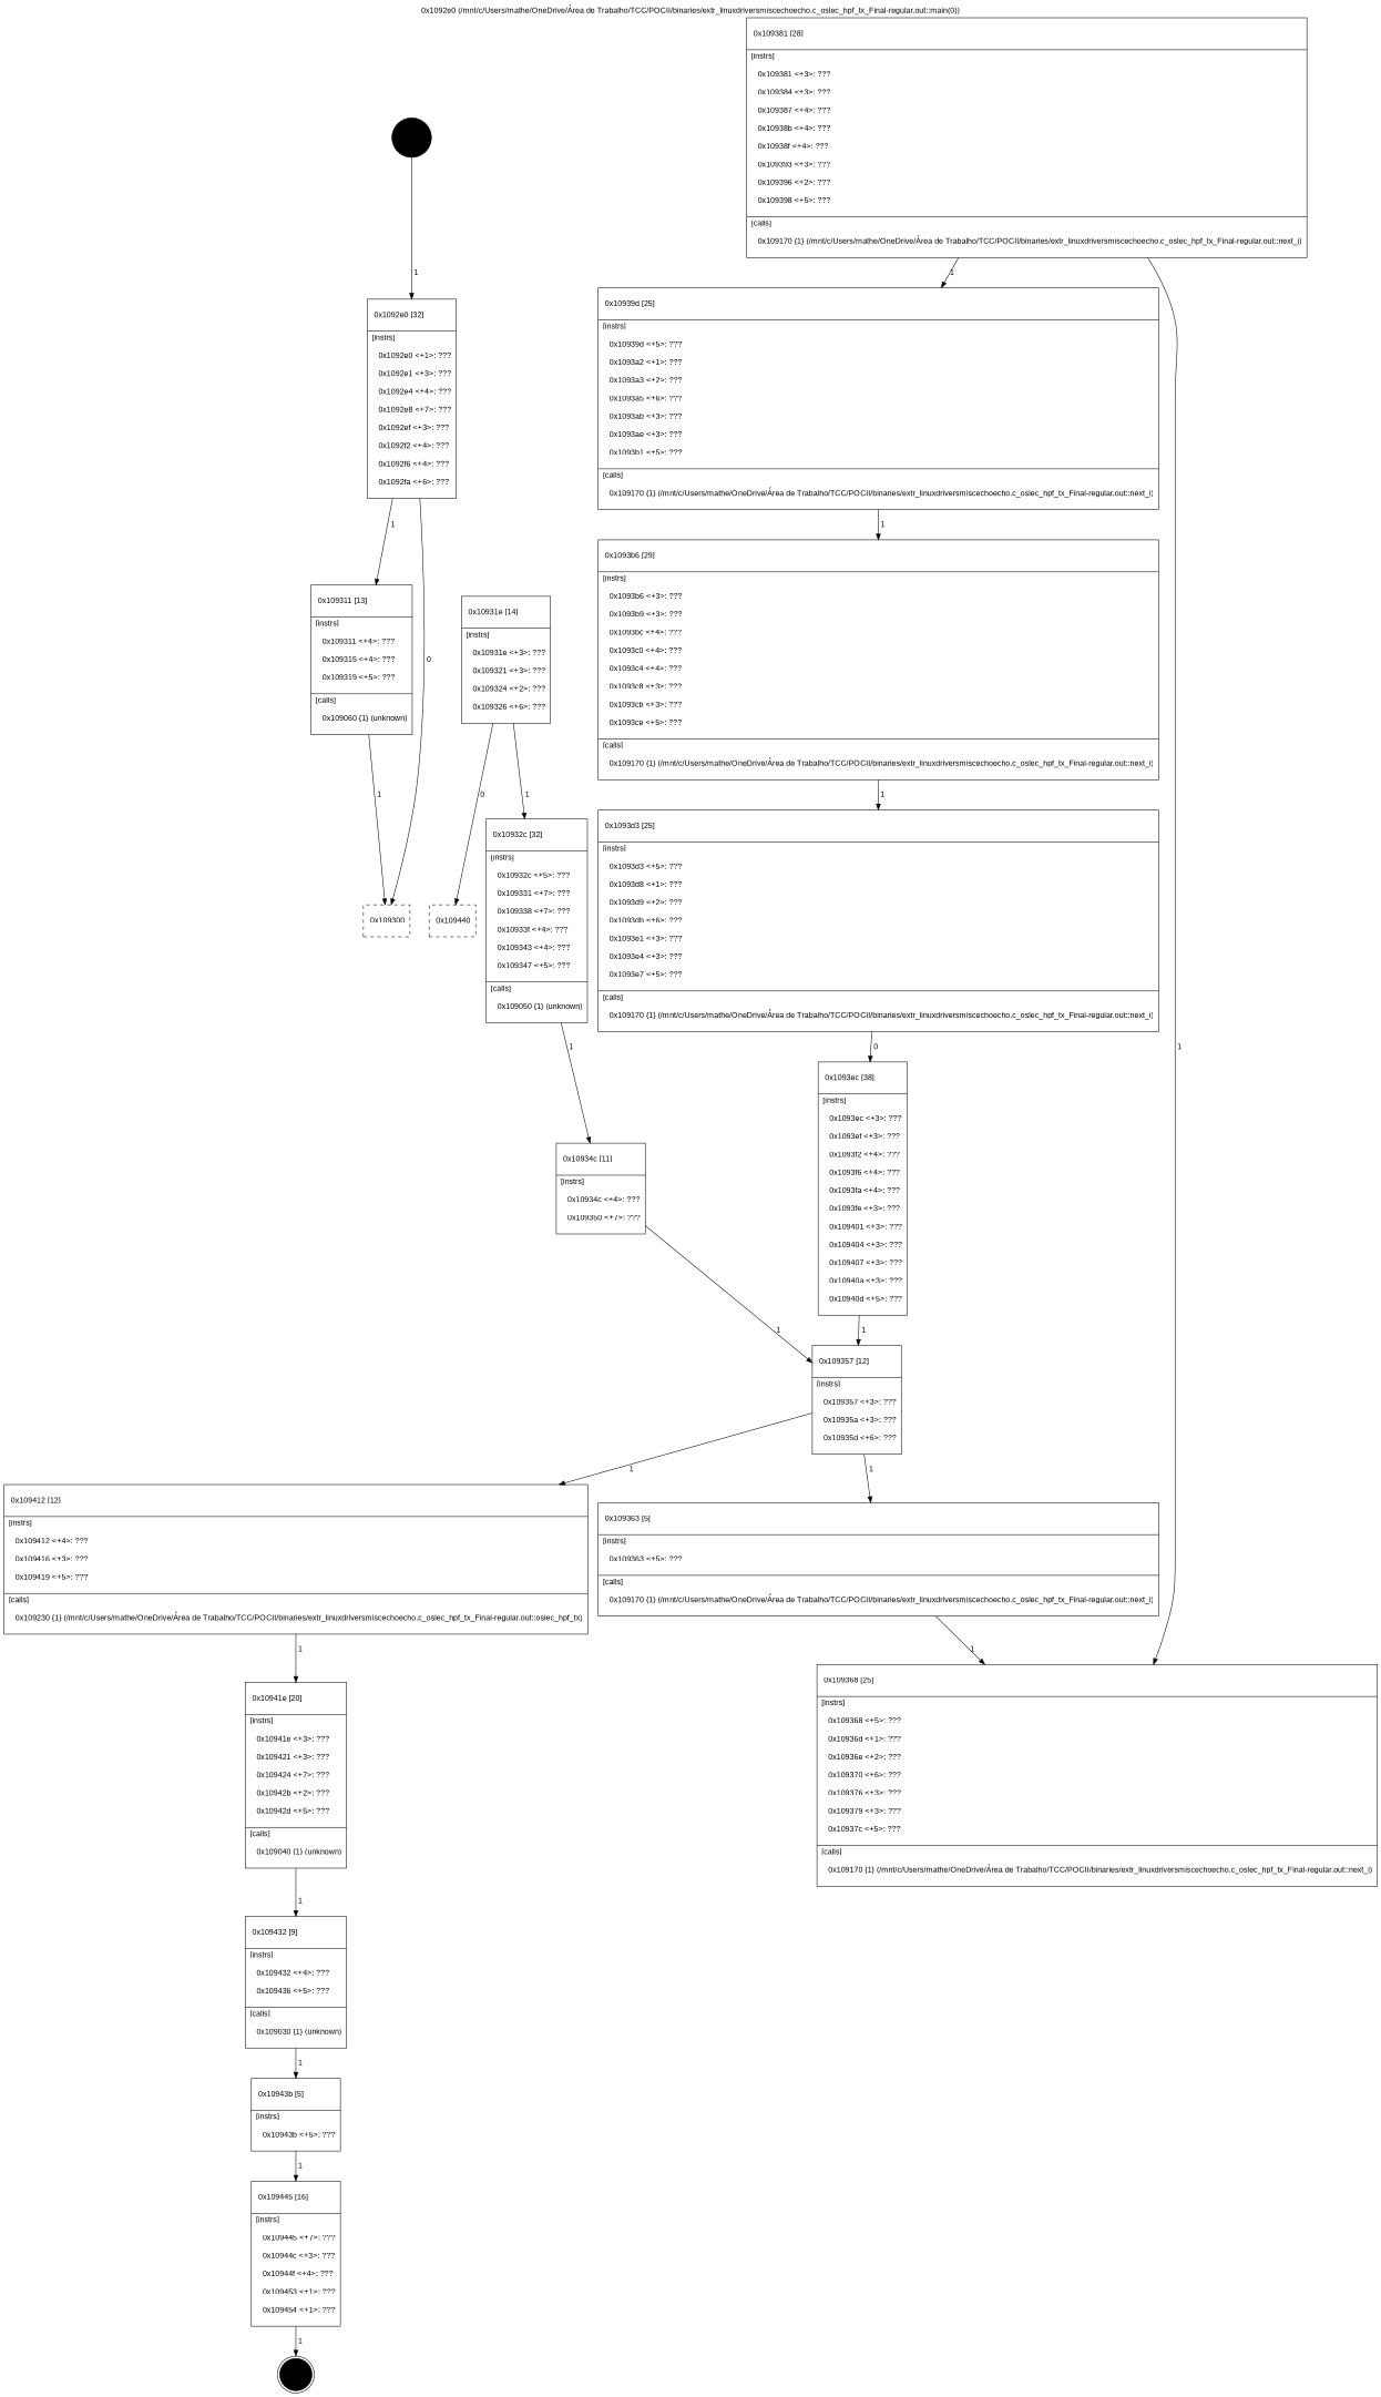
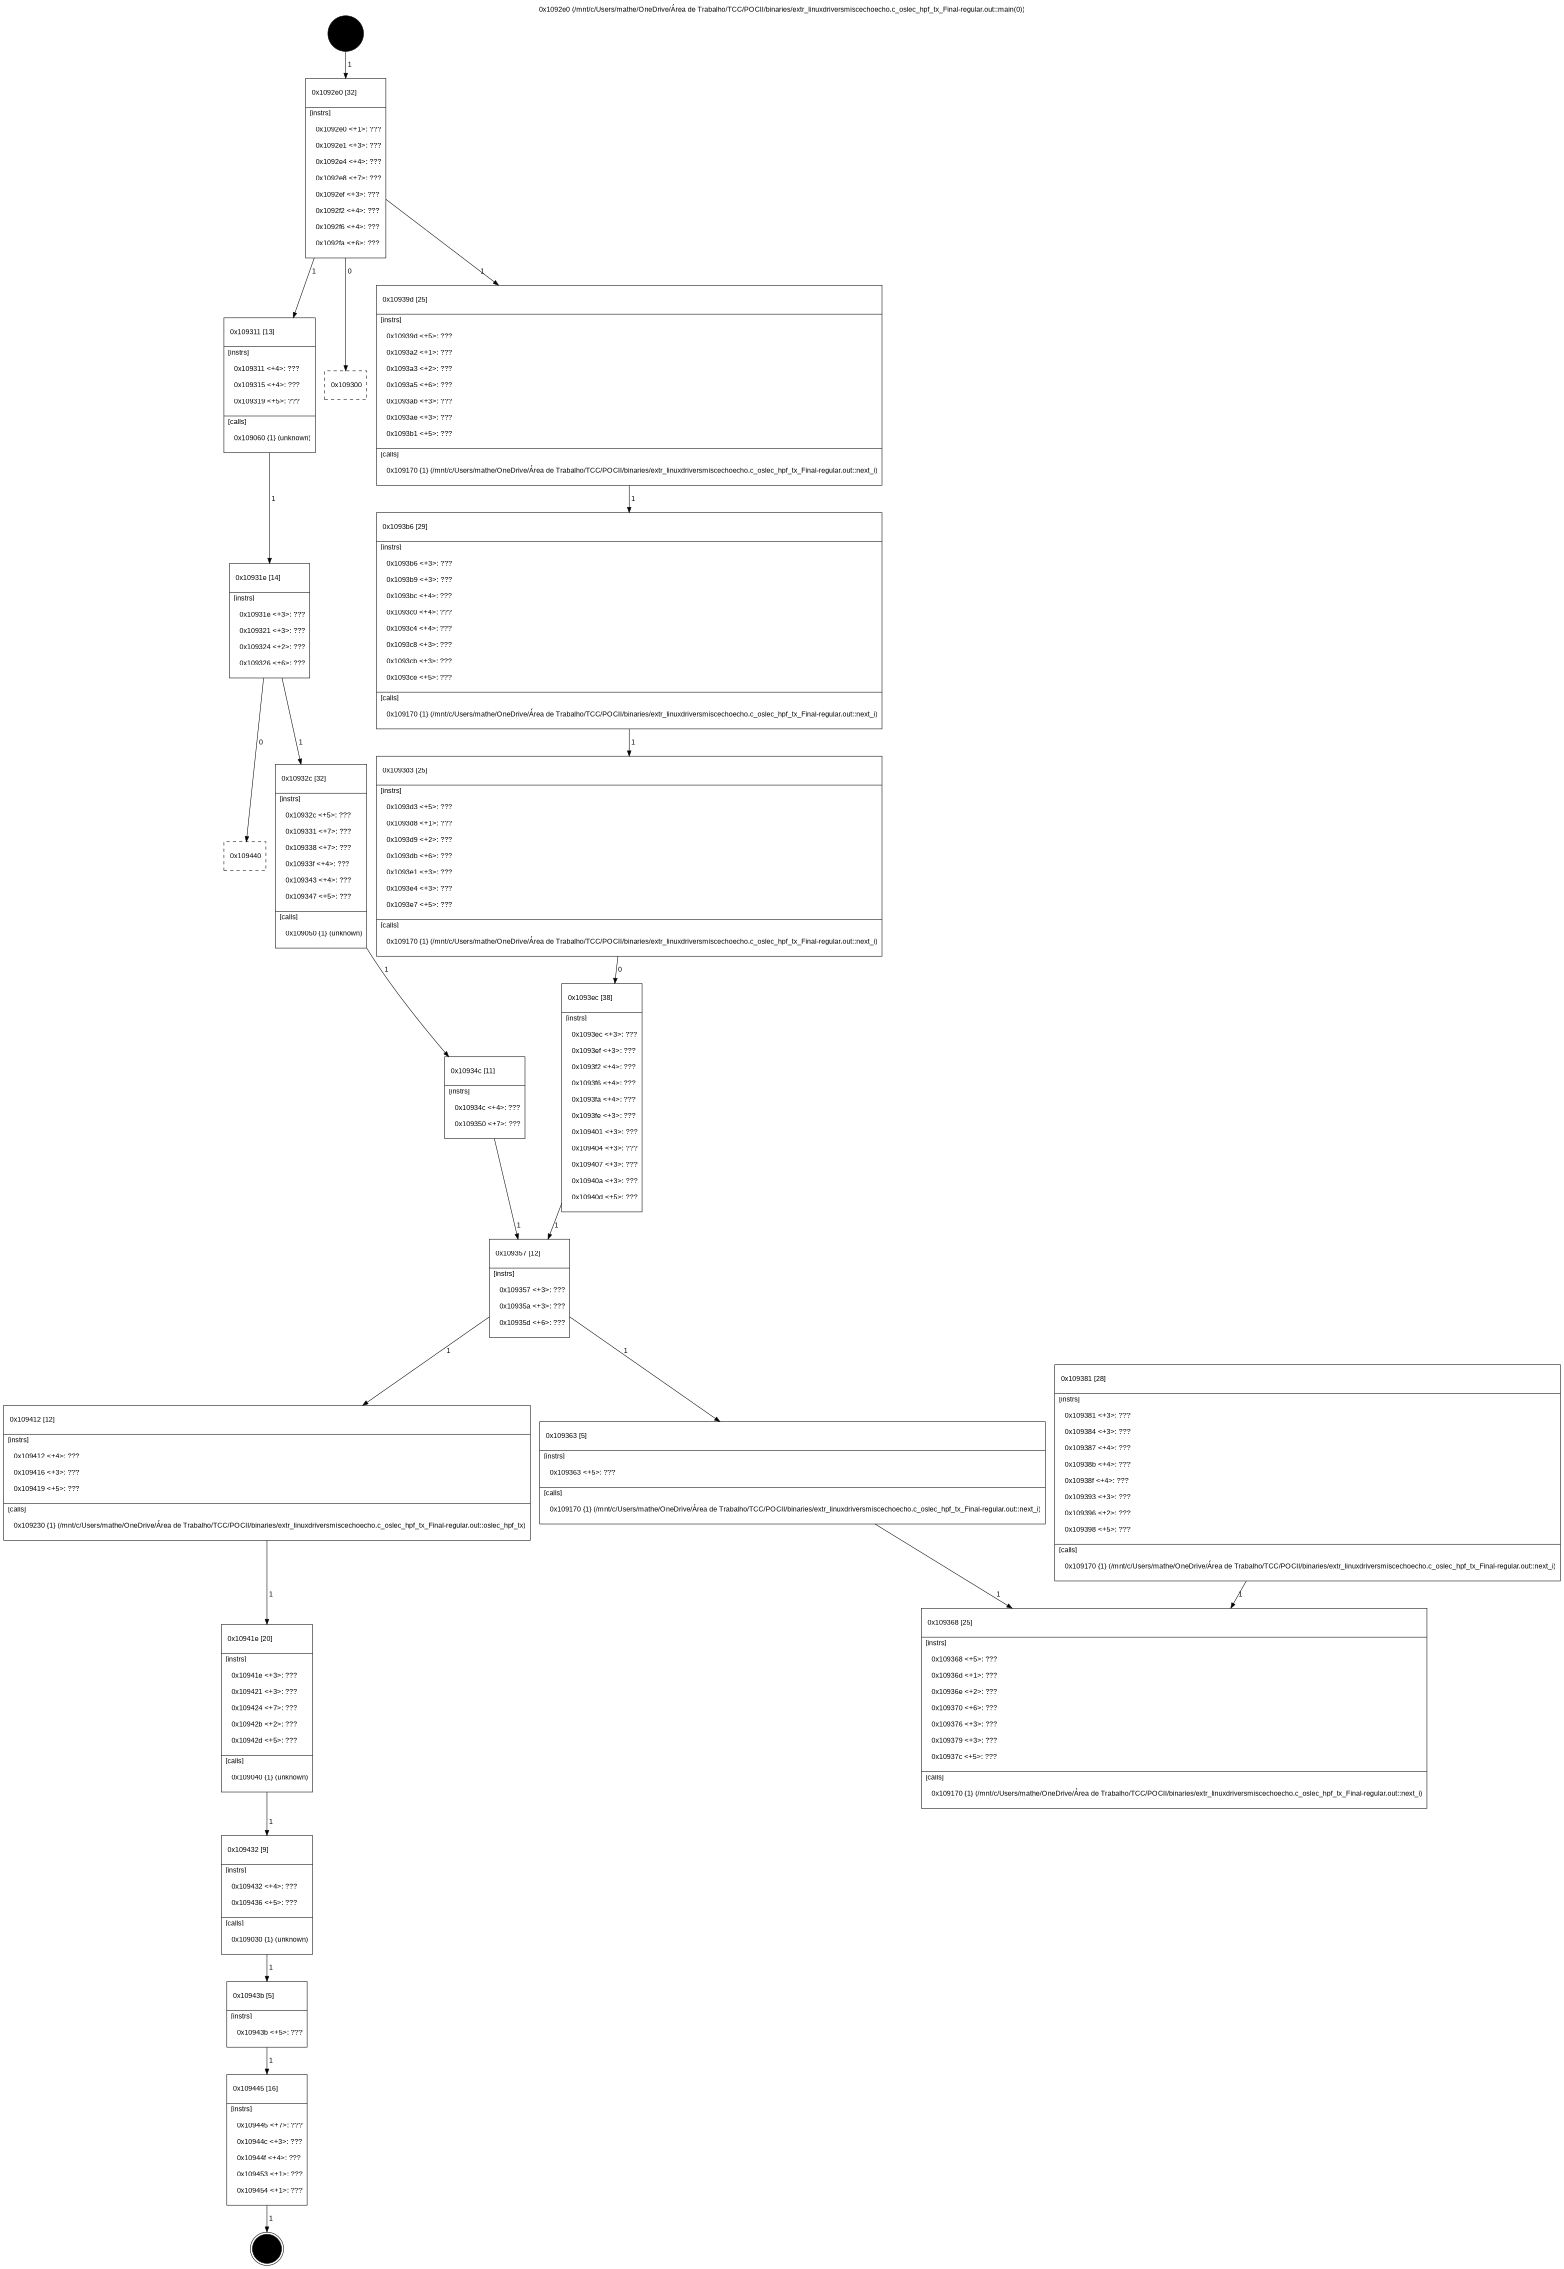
  digraph {
    fontname="Liberation Sans"
    label="0x1092e0 (/mnt/c/Users/mathe/OneDrive/Área de Trabalho/TCC/POCII/binaries/extr_linuxdriversmiscechoecho.c_oslec_hpf_tx_Final-regular.out::main(0))"
    labelloc=t
    node [fontname="Liberation Sans" shape=record]
    edge [fontname="Liberation Sans"]
    Entry [fillcolor=black height=0.3 shape=circle style=filled width=0.3]
    n2 [label="{\n     0x1092e0 [32]\l\n     | [instrs]\l\n     &nbsp;&nbsp;0x1092e0 \<+1\>: ???\l\n     &nbsp;&nbsp;0x1092e1 \<+3\>: ???\l\n     &nbsp;&nbsp;0x1092e4 \<+4\>: ???\l\n     &nbsp;&nbsp;0x1092e8 \<+7\>: ???\l\n     &nbsp;&nbsp;0x1092ef \<+3\>: ???\l\n     &nbsp;&nbsp;0x1092f2 \<+4\>: ???\l\n     &nbsp;&nbsp;0x1092f6 \<+4\>: ???\l\n     &nbsp;&nbsp;0x1092fa \<+6\>: ???\l\n  }"]
    n3 [label="{\n     0x109311 [13]\l\n     | [instrs]\l\n     &nbsp;&nbsp;0x109311 \<+4\>: ???\l\n     &nbsp;&nbsp;0x109315 \<+4\>: ???\l\n     &nbsp;&nbsp;0x109319 \<+5\>: ???\l\n     | [calls]\l\n     &nbsp;&nbsp;0x109060 \{1\} (unknown)\l\n  }"]
    n4 [label="{\n     0x109300\l\n  }" style=dashed]
    n5 [label="{\n     0x10931e [14]\l\n     | [instrs]\l\n     &nbsp;&nbsp;0x10931e \<+3\>: ???\l\n     &nbsp;&nbsp;0x109321 \<+3\>: ???\l\n     &nbsp;&nbsp;0x109324 \<+2\>: ???\l\n     &nbsp;&nbsp;0x109326 \<+6\>: ???\l\n  }"]
    n6 [label="{\n     0x109440\l\n  }" style=dashed]
    n7 [label="{\n     0x10932c [32]\l\n     | [instrs]\l\n     &nbsp;&nbsp;0x10932c \<+5\>: ???\l\n     &nbsp;&nbsp;0x109331 \<+7\>: ???\l\n     &nbsp;&nbsp;0x109338 \<+7\>: ???\l\n     &nbsp;&nbsp;0x10933f \<+4\>: ???\l\n     &nbsp;&nbsp;0x109343 \<+4\>: ???\l\n     &nbsp;&nbsp;0x109347 \<+5\>: ???\l\n     | [calls]\l\n     &nbsp;&nbsp;0x109050 \{1\} (unknown)\l\n  }"]
    n8 [label="{\n     0x10934c [11]\l\n     | [instrs]\l\n     &nbsp;&nbsp;0x10934c \<+4\>: ???\l\n     &nbsp;&nbsp;0x109350 \<+7\>: ???\l\n  }"]
    n9 [label="{\n     0x109357 [12]\l\n     | [instrs]\l\n     &nbsp;&nbsp;0x109357 \<+3\>: ???\l\n     &nbsp;&nbsp;0x10935a \<+3\>: ???\l\n     &nbsp;&nbsp;0x10935d \<+6\>: ???\l\n  }"]
    Exit [fillcolor=black height=0.3 peripheries=2 shape=circle style=filled width=0.3]
    n11 [label="{\n     0x109412 [12]\l\n     | [instrs]\l\n     &nbsp;&nbsp;0x109412 \<+4\>: ???\l\n     &nbsp;&nbsp;0x109416 \<+3\>: ???\l\n     &nbsp;&nbsp;0x109419 \<+5\>: ???\l\n     | [calls]\l\n     &nbsp;&nbsp;0x109230 \{1\} (/mnt/c/Users/mathe/OneDrive/Área de Trabalho/TCC/POCII/binaries/extr_linuxdriversmiscechoecho.c_oslec_hpf_tx_Final-regular.out::oslec_hpf_tx)\l\n  }"]
    n12 [label="{\n     0x109363 [5]\l\n     | [instrs]\l\n     &nbsp;&nbsp;0x109363 \<+5\>: ???\l\n     | [calls]\l\n     &nbsp;&nbsp;0x109170 \{1\} (/mnt/c/Users/mathe/OneDrive/Área de Trabalho/TCC/POCII/binaries/extr_linuxdriversmiscechoecho.c_oslec_hpf_tx_Final-regular.out::next_i)\l\n  }"]
    n13 [label="{\n     0x10941e [20]\l\n     | [instrs]\l\n     &nbsp;&nbsp;0x10941e \<+3\>: ???\l\n     &nbsp;&nbsp;0x109421 \<+3\>: ???\l\n     &nbsp;&nbsp;0x109424 \<+7\>: ???\l\n     &nbsp;&nbsp;0x10942b \<+2\>: ???\l\n     &nbsp;&nbsp;0x10942d \<+5\>: ???\l\n     | [calls]\l\n     &nbsp;&nbsp;0x109040 \{1\} (unknown)\l\n  }"]
    n14 [label="{\n     0x109368 [25]\l\n     | [instrs]\l\n     &nbsp;&nbsp;0x109368 \<+5\>: ???\l\n     &nbsp;&nbsp;0x10936d \<+1\>: ???\l\n     &nbsp;&nbsp;0x10936e \<+2\>: ???\l\n     &nbsp;&nbsp;0x109370 \<+6\>: ???\l\n     &nbsp;&nbsp;0x109376 \<+3\>: ???\l\n     &nbsp;&nbsp;0x109379 \<+3\>: ???\l\n     &nbsp;&nbsp;0x10937c \<+5\>: ???\l\n     | [calls]\l\n     &nbsp;&nbsp;0x109170 \{1\} (/mnt/c/Users/mathe/OneDrive/Área de Trabalho/TCC/POCII/binaries/extr_linuxdriversmiscechoecho.c_oslec_hpf_tx_Final-regular.out::next_i)\l\n  }"]
    n15 [label="{\n     0x109432 [9]\l\n     | [instrs]\l\n     &nbsp;&nbsp;0x109432 \<+4\>: ???\l\n     &nbsp;&nbsp;0x109436 \<+5\>: ???\l\n     | [calls]\l\n     &nbsp;&nbsp;0x109030 \{1\} (unknown)\l\n  }"]
    n16 [label="{\n     0x109381 [28]\l\n     | [instrs]\l\n     &nbsp;&nbsp;0x109381 \<+3\>: ???\l\n     &nbsp;&nbsp;0x109384 \<+3\>: ???\l\n     &nbsp;&nbsp;0x109387 \<+4\>: ???\l\n     &nbsp;&nbsp;0x10938b \<+4\>: ???\l\n     &nbsp;&nbsp;0x10938f \<+4\>: ???\l\n     &nbsp;&nbsp;0x109393 \<+3\>: ???\l\n     &nbsp;&nbsp;0x109396 \<+2\>: ???\l\n     &nbsp;&nbsp;0x109398 \<+5\>: ???\l\n     | [calls]\l\n     &nbsp;&nbsp;0x109170 \{1\} (/mnt/c/Users/mathe/OneDrive/Área de Trabalho/TCC/POCII/binaries/extr_linuxdriversmiscechoecho.c_oslec_hpf_tx_Final-regular.out::next_i)\l\n  }"]
    n17 [label="{\n     0x10939d [25]\l\n     | [instrs]\l\n     &nbsp;&nbsp;0x10939d \<+5\>: ???\l\n     &nbsp;&nbsp;0x1093a2 \<+1\>: ???\l\n     &nbsp;&nbsp;0x1093a3 \<+2\>: ???\l\n     &nbsp;&nbsp;0x1093a5 \<+6\>: ???\l\n     &nbsp;&nbsp;0x1093ab \<+3\>: ???\l\n     &nbsp;&nbsp;0x1093ae \<+3\>: ???\l\n     &nbsp;&nbsp;0x1093b1 \<+5\>: ???\l\n     | [calls]\l\n     &nbsp;&nbsp;0x109170 \{1\} (/mnt/c/Users/mathe/OneDrive/Área de Trabalho/TCC/POCII/binaries/extr_linuxdriversmiscechoecho.c_oslec_hpf_tx_Final-regular.out::next_i)\l\n  }"]
    n18 [label="{\n     0x1093b6 [29]\l\n     | [instrs]\l\n     &nbsp;&nbsp;0x1093b6 \<+3\>: ???\l\n     &nbsp;&nbsp;0x1093b9 \<+3\>: ???\l\n     &nbsp;&nbsp;0x1093bc \<+4\>: ???\l\n     &nbsp;&nbsp;0x1093c0 \<+4\>: ???\l\n     &nbsp;&nbsp;0x1093c4 \<+4\>: ???\l\n     &nbsp;&nbsp;0x1093c8 \<+3\>: ???\l\n     &nbsp;&nbsp;0x1093cb \<+3\>: ???\l\n     &nbsp;&nbsp;0x1093ce \<+5\>: ???\l\n     | [calls]\l\n     &nbsp;&nbsp;0x109170 \{1\} (/mnt/c/Users/mathe/OneDrive/Área de Trabalho/TCC/POCII/binaries/extr_linuxdriversmiscechoecho.c_oslec_hpf_tx_Final-regular.out::next_i)\l\n  }"]
    n19 [label="{\n     0x1093d3 [25]\l\n     | [instrs]\l\n     &nbsp;&nbsp;0x1093d3 \<+5\>: ???\l\n     &nbsp;&nbsp;0x1093d8 \<+1\>: ???\l\n     &nbsp;&nbsp;0x1093d9 \<+2\>: ???\l\n     &nbsp;&nbsp;0x1093db \<+6\>: ???\l\n     &nbsp;&nbsp;0x1093e1 \<+3\>: ???\l\n     &nbsp;&nbsp;0x1093e4 \<+3\>: ???\l\n     &nbsp;&nbsp;0x1093e7 \<+5\>: ???\l\n     | [calls]\l\n     &nbsp;&nbsp;0x109170 \{1\} (/mnt/c/Users/mathe/OneDrive/Área de Trabalho/TCC/POCII/binaries/extr_linuxdriversmiscechoecho.c_oslec_hpf_tx_Final-regular.out::next_i)\l\n  }"]
    n20 [label="{\n     0x1093ec [38]\l\n     | [instrs]\l\n     &nbsp;&nbsp;0x1093ec \<+3\>: ???\l\n     &nbsp;&nbsp;0x1093ef \<+3\>: ???\l\n     &nbsp;&nbsp;0x1093f2 \<+4\>: ???\l\n     &nbsp;&nbsp;0x1093f6 \<+4\>: ???\l\n     &nbsp;&nbsp;0x1093fa \<+4\>: ???\l\n     &nbsp;&nbsp;0x1093fe \<+3\>: ???\l\n     &nbsp;&nbsp;0x109401 \<+3\>: ???\l\n     &nbsp;&nbsp;0x109404 \<+3\>: ???\l\n     &nbsp;&nbsp;0x109407 \<+3\>: ???\l\n     &nbsp;&nbsp;0x10940a \<+3\>: ???\l\n     &nbsp;&nbsp;0x10940d \<+5\>: ???\l\n  }"]
    n21 [label="{\n     0x10943b [5]\l\n     | [instrs]\l\n     &nbsp;&nbsp;0x10943b \<+5\>: ???\l\n  }"]
    n22 [label="{\n     0x109445 [16]\l\n     | [instrs]\l\n     &nbsp;&nbsp;0x109445 \<+7\>: ???\l\n     &nbsp;&nbsp;0x10944c \<+3\>: ???\l\n     &nbsp;&nbsp;0x10944f \<+4\>: ???\l\n     &nbsp;&nbsp;0x109453 \<+1\>: ???\l\n     &nbsp;&nbsp;0x109454 \<+1\>: ???\l\n  }"]
    Entry -> n2 [label=" 1"]
    n2 -> n3 [label=" 1"]
    n2 -> n4 [label=" 0"]
-   n3 -> n4 [label=" 1"]
+   n3 -> n5 [label=" 1"]
    n5 -> n6 [label=" 0"]
    n5 -> n7 [label=" 1"]
    n7 -> n8 [label=" 1"]
    n8 -> n9 [label=" 1"]
    n9 -> n11 [label=" 1"]
    n9 -> n12 [label=" 1"]
    n11 -> n13 [label=" 1"]
    n12 -> n14 [label=" 1"]
    n13 -> n15 [label=" 1"]
    n15 -> n21 [label=" 1"]
    n16 -> n14 [label=" 1"]
-   n16 -> n17 [label=" 1"]
+   n2 -> n17 [label=" 1"]
    n17 -> n18 [label=" 1"]
    n18 -> n19 [label=" 1"]
    n19 -> n20 [label=" 0"]
    n20 -> n9 [label=" 1"]
    n21 -> n22 [label=" 1"]
    n22 -> Exit [label=" 1"]
  }
